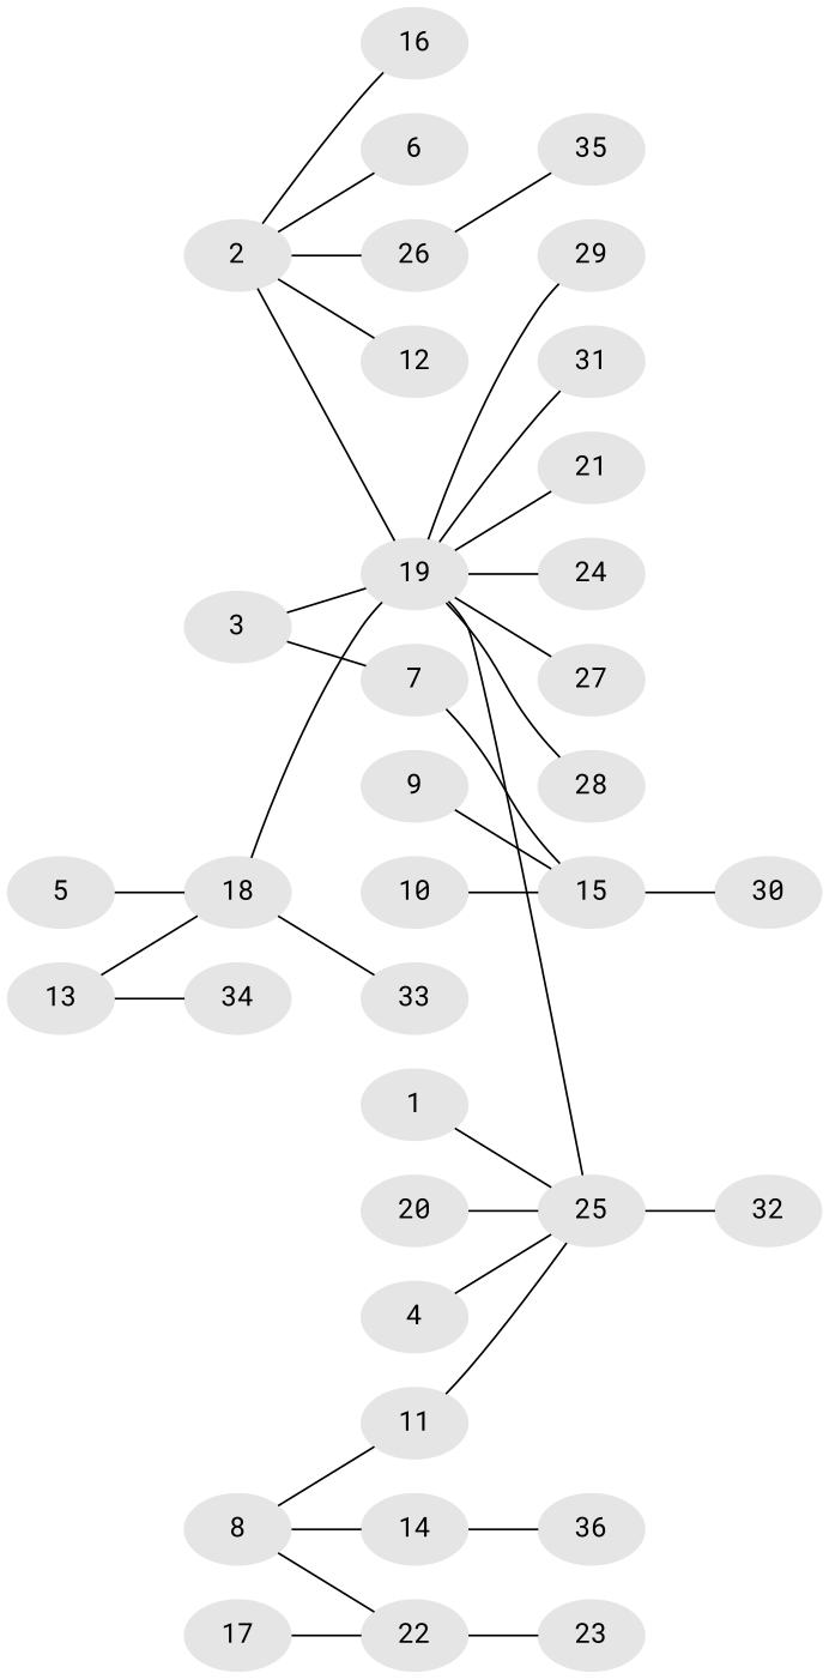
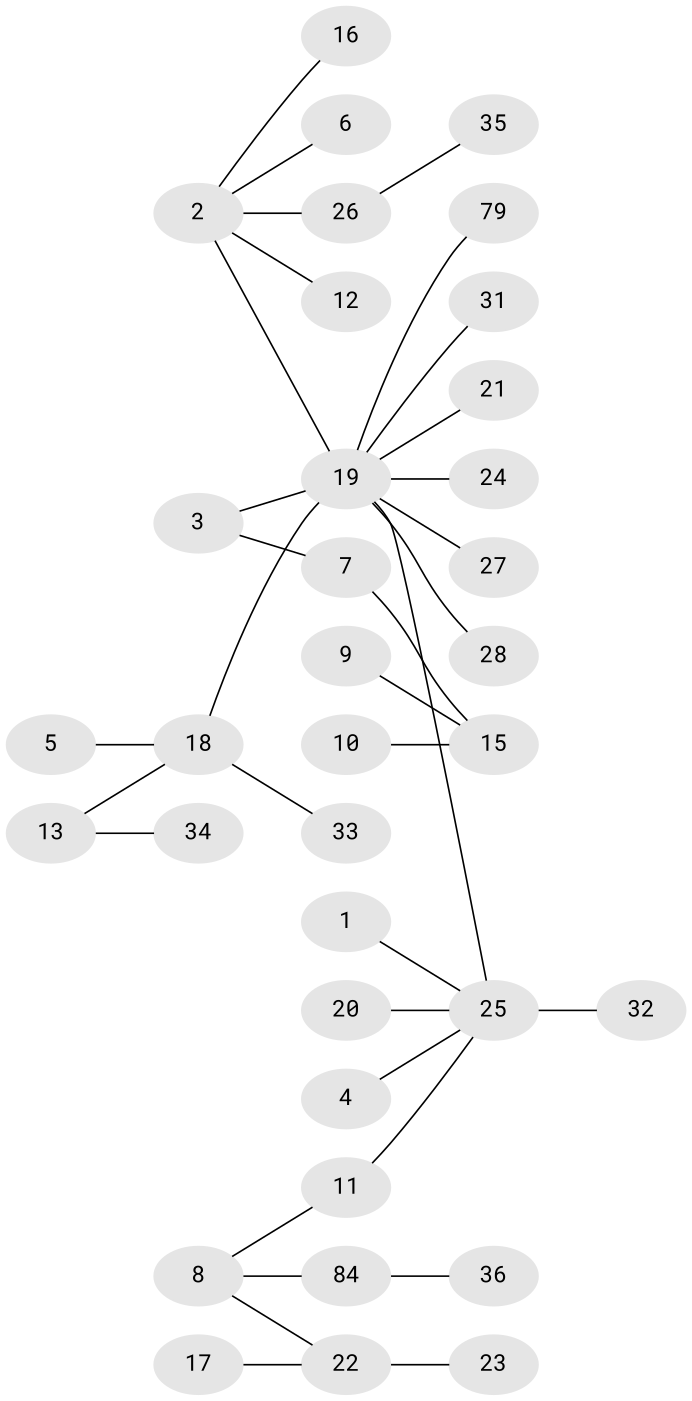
  graph {
    fontname="Roboto Mono"
    rankdir=LR
    node [color=gray90 fontname="Roboto Mono" style=filled]
    edge [fontname="Roboto Mono" weight=1.0]
    1
    25
    32
    2
    6
    12
    16
    19
    26
    21
    24
    27
    28
-   29
+   29 [label=79]
    31
    35
    3
    7
    15
-   30
    4
    5
    18
    33
    8
    11
-   14
+   14 [label=84]
    22
    36
    23
    9
    10
    13
    34
    17
    20
    1 -- 25
    25 -- 32
    2 -- 6
    2 -- 12
    2 -- 16
    2 -- 19
    2 -- 26
    19 -- 25
    19 -- 21
    19 -- 24
    19 -- 27
    19 -- 28
    19 -- 29
    19 -- 31
    26 -- 35
    3 -- 19
    3 -- 7
    7 -- 15
-   15 -- 30
    4 -- 25
    5 -- 18
    18 -- 19
    18 -- 33
    8 -- 11
    8 -- 14
    8 -- 22
    11 -- 25
    14 -- 36
    22 -- 23
    9 -- 15
    10 -- 15
    13 -- 18
    13 -- 34
    17 -- 22
    20 -- 25
  }
